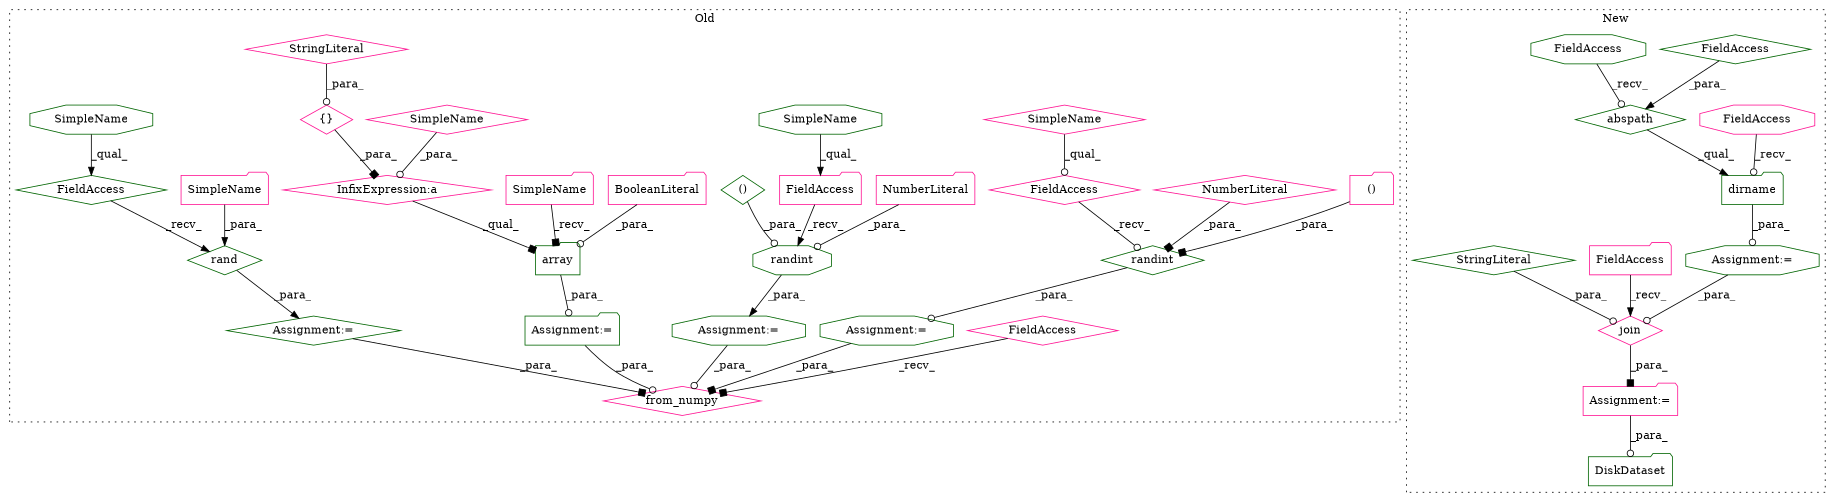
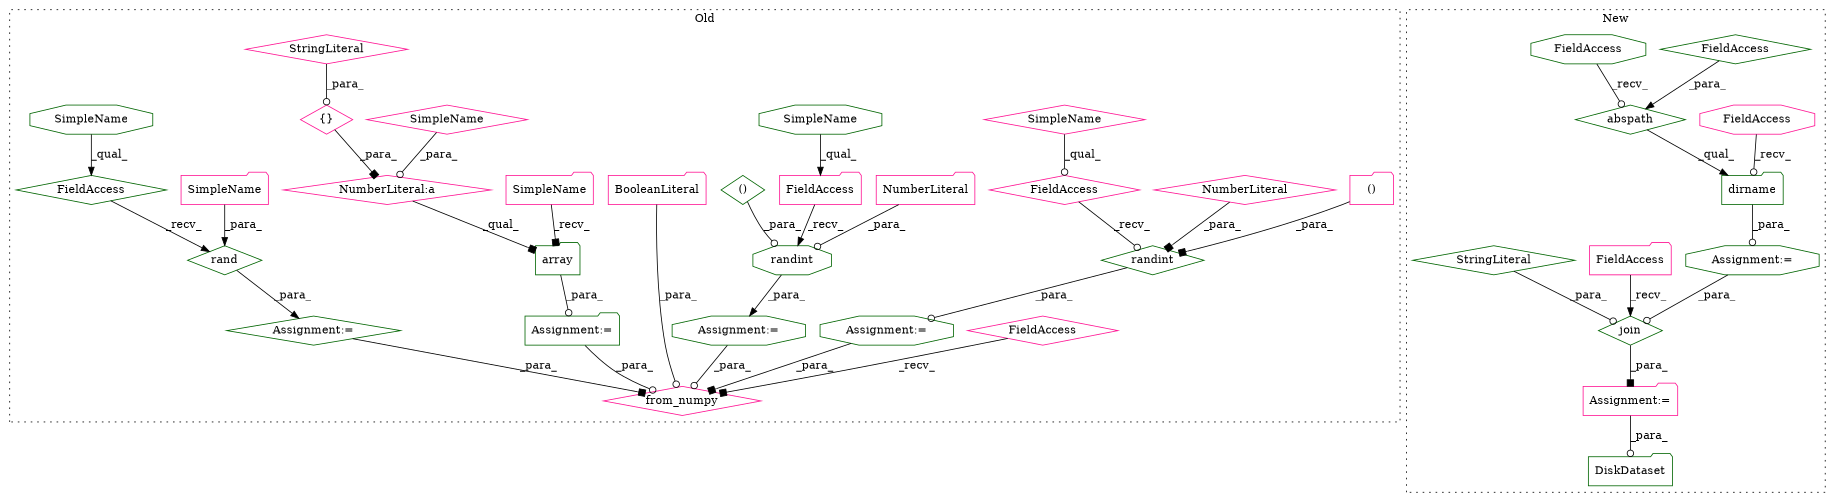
  digraph {
    node [a=32 color=darkgreen l=1 s=3996 shape=diamond]
    edge [arrowhead=odot]
    n1 [l="8,2" label=randint s="4009,4060"]
    n2 [a=106 color=deeppink l=36 label="()" s=4024 shape=folder]
    n3 [a=34 color=deeppink label=NumberLiteral s=4017]
    n4 [l="5,1" label=rand s="3955,3987"]
-   n5 [a=27 color=deeppink l=3 label="InfixExpression:a" s=4176]
+   n5 [a=27 color=deeppink l=3 label="NumberLiteral:a" s=4176]
    n6 [a=106 l=36 label="()" s=4098]
    n7 [a=4 color=deeppink l="1,1" label="{}" s="4170,4175"]
    n8 [l="8,2" label=randint s="4083,4134" shape=octagon]
    n9 [a=34 color=deeppink label=NumberLiteral s=4091 shape=folder]
    n10 [l="6,1" label=array s="4152,4193" shape=folder]
    n11 [a=22 color=deeppink l=12 label=FieldAccess]
    n12 [a=22 color=deeppink l=12 label=FieldAccess s=4070 shape=folder]
    n13 [a=22 l=12 label=FieldAccess s=3942]
    n14 [a=7 label="Assignment:=" s=3941]
    n15 [a=7 label="Assignment:=" s=4069 shape=octagon]
    n16 [a=7 label="Assignment:=" s=4145 shape=folder]
    n17 [color=deeppink l="11,1" label=from_numpy s="4234,4259"]
    n18 [a=22 color=deeppink l=25 label=FieldAccess s=4208]
    n19 [a=9 color=deeppink l=4 label=BooleanLiteral s=4255 shape=folder]
    n20 [a=7 label="Assignment:=" s=3995 shape=octagon]
    n21 [a=45 color=deeppink l=4 label=StringLiteral s=4171]
    n22 [a=42 color=deeppink l=14 label=SimpleName s=3960 shape=folder]
    n23 [a=42 color=deeppink l=14 label=SimpleName s=4179]
    n24 [a=42 color=deeppink l=5 label=SimpleName]
    n25 [a=42 l=5 label=SimpleName s=3942 shape=octagon]
    n26 [a=42 l=5 label=SimpleName s=4070 shape=octagon]
    n27 [a=42 color=deeppink l=5 label=SimpleName s=4146 shape=folder]
    n28 [l="12,1" label=DiskDataset s="4549,4569" shape=folder]
    n29 [l="8,1" label=dirname s="4422,4455" shape=folder]
    n30 [a=22 color=deeppink l=7 label=FieldAccess s=4414 shape=octagon]
    n31 [l="8,1" label=abspath s="4438,4454"]
    n32 [a=22 l=8 label=FieldAccess s=4446]
    n33 [a=22 l=7 label=FieldAccess s=4430 shape=octagon]
-   n34 [color=deeppink l="5,1" label=join s="4479,4520"]
+   n34 [l="5,1" label=join s="4479,4520"]
    n35 [a=22 color=deeppink l=7 label=FieldAccess s=4471 shape=folder]
    n36 [a=7 label="Assignment:=" s=4413 shape=octagon]
    n37 [a=7 color=deeppink label="Assignment:=" s=4470 shape=folder]
    n38 [a=45 l=24 label=StringLiteral s=4496]
    subgraph cluster_1 {
      label=Old
      style=dotted
      n1
      n2
      n3
      n4
      n5
      n6
      n7
      n8
      n9
      n10
      n11
      n12
      n13
      n14
      n15
      n16
      n17
      n18
      n19
      n20
      n21
      n22
      n23
      n24
      n25
      n26
      n27
    }
    subgraph cluster_2 {
      label=New
      style=dotted
      n28
      n29
      n30
      n31
      n32
      n33
      n34
      n35
      n36
      n37
      n38
    }
    n1 -> n20 [label=_para_]
    n2 -> n1 [arrowhead=box label=_para_]
    n3 -> n1 [arrowhead=box label=_para_]
    n4 -> n14 [arrowhead=normal label=_para_]
    n5 -> n10 [arrowhead=box label=_qual_]
    n6 -> n8 [label=_para_]
    n7 -> n5 [arrowhead=box label=_para_]
    n8 -> n15 [arrowhead=normal label=_para_]
    n9 -> n8 [label=_para_]
    n10 -> n16 [label=_para_]
    n11 -> n1 [label=_recv_]
    n12 -> n8 [arrowhead=normal label=_recv_]
    n13 -> n4 [arrowhead=normal label=_recv_]
    n14 -> n17 [arrowhead=box label=_para_]
    n15 -> n17 [label=_para_]
    n16 -> n17 [label=_para_]
    n18 -> n17 [arrowhead=box label=_recv_]
-   n19 -> n10 [label=_para_]
+   n19 -> n17 [label=_para_]
    n20 -> n17 [arrowhead=box label=_para_]
    n21 -> n7 [label=_para_]
    n22 -> n4 [arrowhead=normal label=_para_]
    n23 -> n5 [label=_para_]
    n24 -> n11 [label=_qual_]
    n25 -> n13 [arrowhead=normal label=_qual_]
    n26 -> n12 [arrowhead=normal label=_qual_]
    n27 -> n10 [arrowhead=box label=_recv_]
    n29 -> n36 [label=_para_]
    n30 -> n29 [label=_recv_]
    n31 -> n29 [arrowhead=normal label=_qual_]
    n32 -> n31 [arrowhead=normal label=_para_]
    n33 -> n31 [label=_recv_]
    n34 -> n37 [arrowhead=box label=_para_]
    n35 -> n34 [arrowhead=normal label=_recv_]
    n36 -> n34 [label=_para_]
    n37 -> n28 [label=_para_]
    n38 -> n34 [label=_para_]
  }
